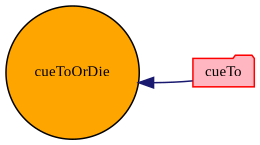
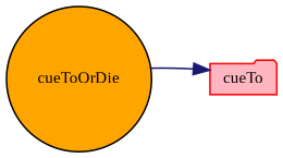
  digraph {
    rankdir=LR
    fontname="Liberation Serif"
    node [fontname="Liberation Serif" fontsize=10 style=filled]
    n1 [color=black fillcolor=orange fontcolor=black height=0.2 label=cueToOrDie shape=circle width=0.4]
    n2 [color=red height=0.2 label=cueTo shape=folder width=0.4 fillcolor=lightpink]
-   n1 -> n2 [color=midnightblue dir=back fontname="Liberation Serif" fontsize=10 labelfontname=FreeSans labelfontsize=10 style=solid]
+   n2 -> n1 [color=midnightblue dir=back fontname="Liberation Serif" fontsize=10 labelfontname=FreeSans labelfontsize=10 style=solid]
  }
